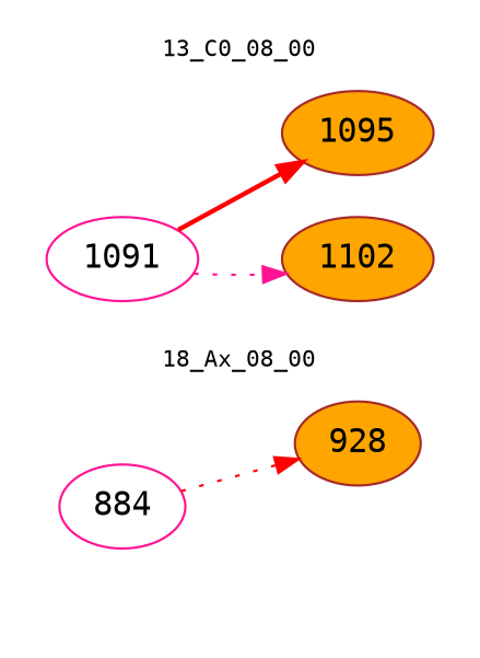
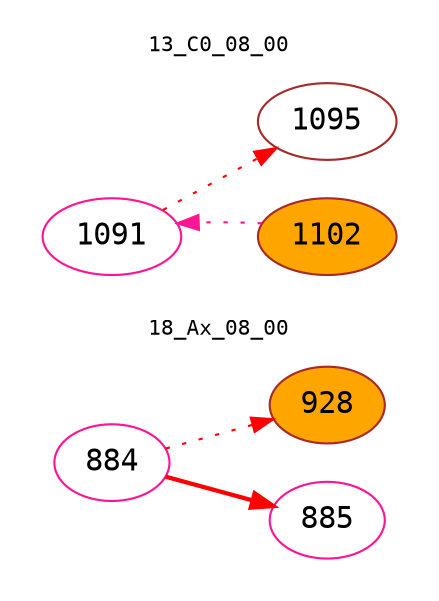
  digraph {
    fontname="DejaVu Sans Mono"
    rankdir=LR
    node [color=deeppink fillcolor=white fontname="DejaVu Sans Mono" style=filled]
    edge [color=red fontname="DejaVu Sans Mono" style=bold]
    n1 [label=884]
+   n2 [label=885]
    n3 [color=brown fillcolor=orange label=928]
    n4 [label=1091]
    n5 [color=brown fillcolor=orange label=1102]
-   n6 [color=brown fillcolor=orange label=1095]
+   n6 [color=brown label=1095]
    subgraph cluster_1 {
      color=white
      fontsize=10
      label="18_Ax_08_00"
      n1
+     n2
      n3
    }
    subgraph cluster_2 {
      color=white
      fontsize=10
      label="13_C0_08_00"
      n4
      n5
      n6
    }
+   n1 -> n2
    n1 -> n3 [style=dotted]
-   n4 -> n5 [color=deeppink style=dotted]
-   n4 -> n6
+   n5 -> n4 [color=deeppink style=dotted]
+   n4 -> n6 [style=dotted]
  }
